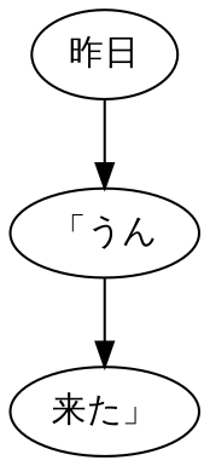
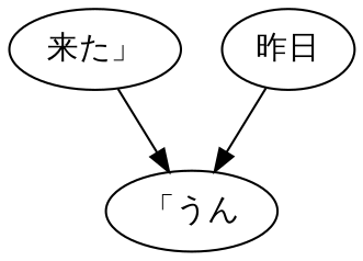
  digraph {
    fontname="PT Serif"
    node [fontname="PT Serif"]
    edge [fontname="PT Serif"]
    n1 [label="「うん"]
    n2 [label="来た」"]
    n3 [label="昨日"]
-   n1 -> n2
+   n2 -> n1
    n3 -> n1
  }
